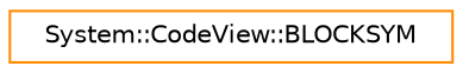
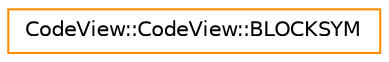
  digraph {
    rankdir=LR
-   n1 [color=darkorange fillcolor=white fontname=Helvetica fontsize=10 height=0.2 label="System::CodeView::BLOCKSYM" shape=record style=filled width=0.4]
+   n1 [color=darkorange fillcolor=white fontname=Helvetica fontsize=10 height=0.2 label="CodeView::CodeView::BLOCKSYM" shape=record style=filled width=0.4]
  }
